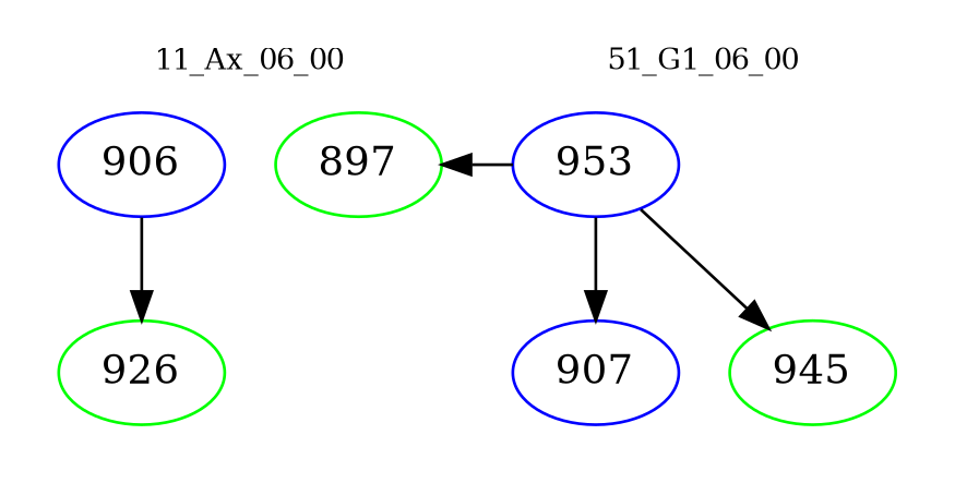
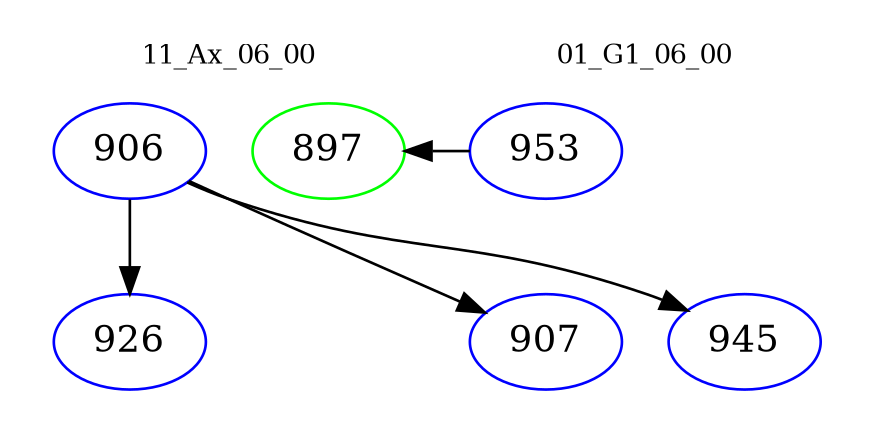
  digraph {
    node [color=blue]
    edge [color=black]
    n1 [label=906]
    n2 [color=green label=897]
-   n3 [color=green label=926]
+   n3 [label=926]
    n4 [label=953]
    n5 [label=907]
-   n6 [color=green label=945]
+   n6 [label=945]
    subgraph cluster_1 {
      color=white
      fontsize=10
      label="11_Ax_06_00"
      n1
      n2
      n3
    }
    subgraph cluster_2 {
      color=white
      fontsize=10
-     label="51_G1_06_00"
+     label="01_G1_06_00"
      n4
      n5
      n6
    }
    n1 -> n3
    n4 -> n2
-   n4 -> n5
-   n4 -> n6
+   n1 -> n5
+   n1 -> n6
  }
